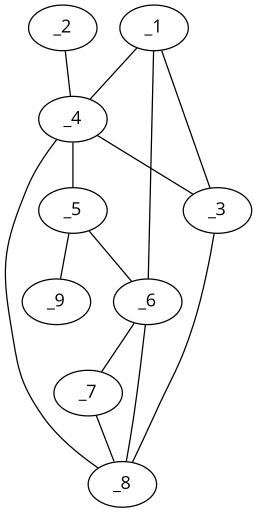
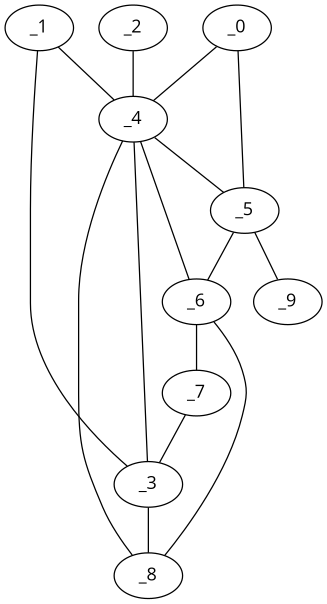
  graph {
    fontname="Open Sans"
    node [fontname="Open Sans"]
    edge [fontname="Open Sans" valence=1]
+   _0 [x=4 y=47]
    _4 [x=70 y=48]
    _5 [x=85 y=34]
    _1 [x=9 y=60]
    _3 [x=54 y=94]
    _8 [x=124 y=73]
    _6 [x=104 y=40]
    _9 [x=125 y=39]
    _2 [x=53 y=72]
    _7 [x=123 y=50]
+   _0 -- _4 [valence=2]
+   _0 -- _5
    _4 -- _5 [valence=2]
    _4 -- _3
    _4 -- _8
-   _1 -- _6 [valence=2]
+   _4 -- _6 [valence=2]
    _5 -- _6
    _5 -- _9
    _1 -- _4 [valence=2]
    _1 -- _3
    _3 -- _8
    _6 -- _8 [valence=2]
    _6 -- _7 [valence=2]
    _2 -- _4
-   _7 -- _8 [valence=2]
+   _7 -- _3 [valence=2]
  }
